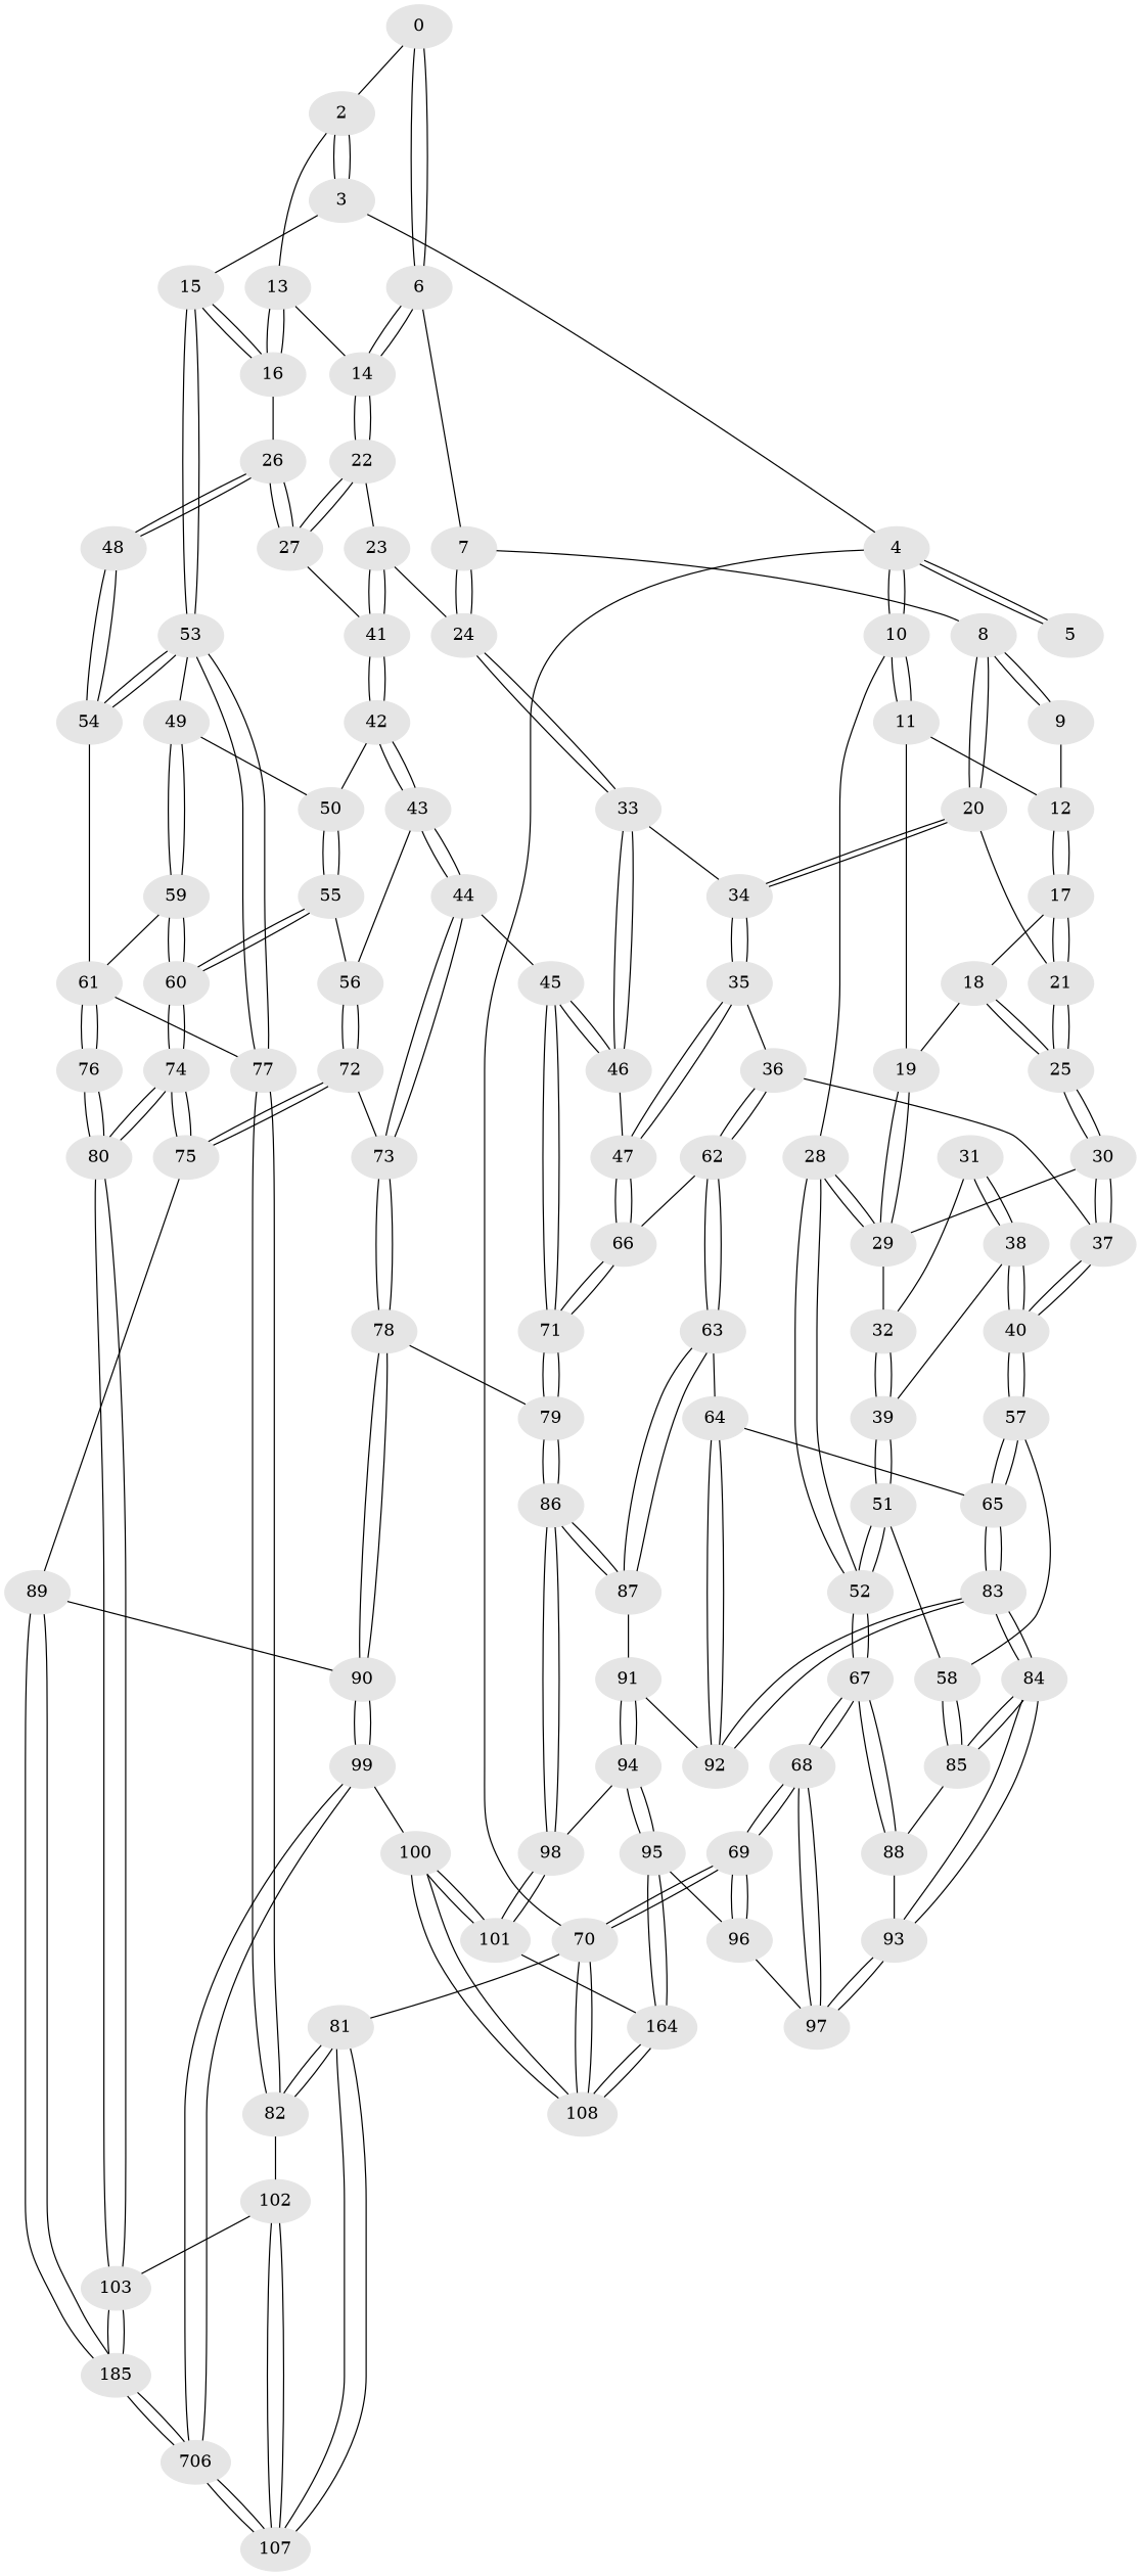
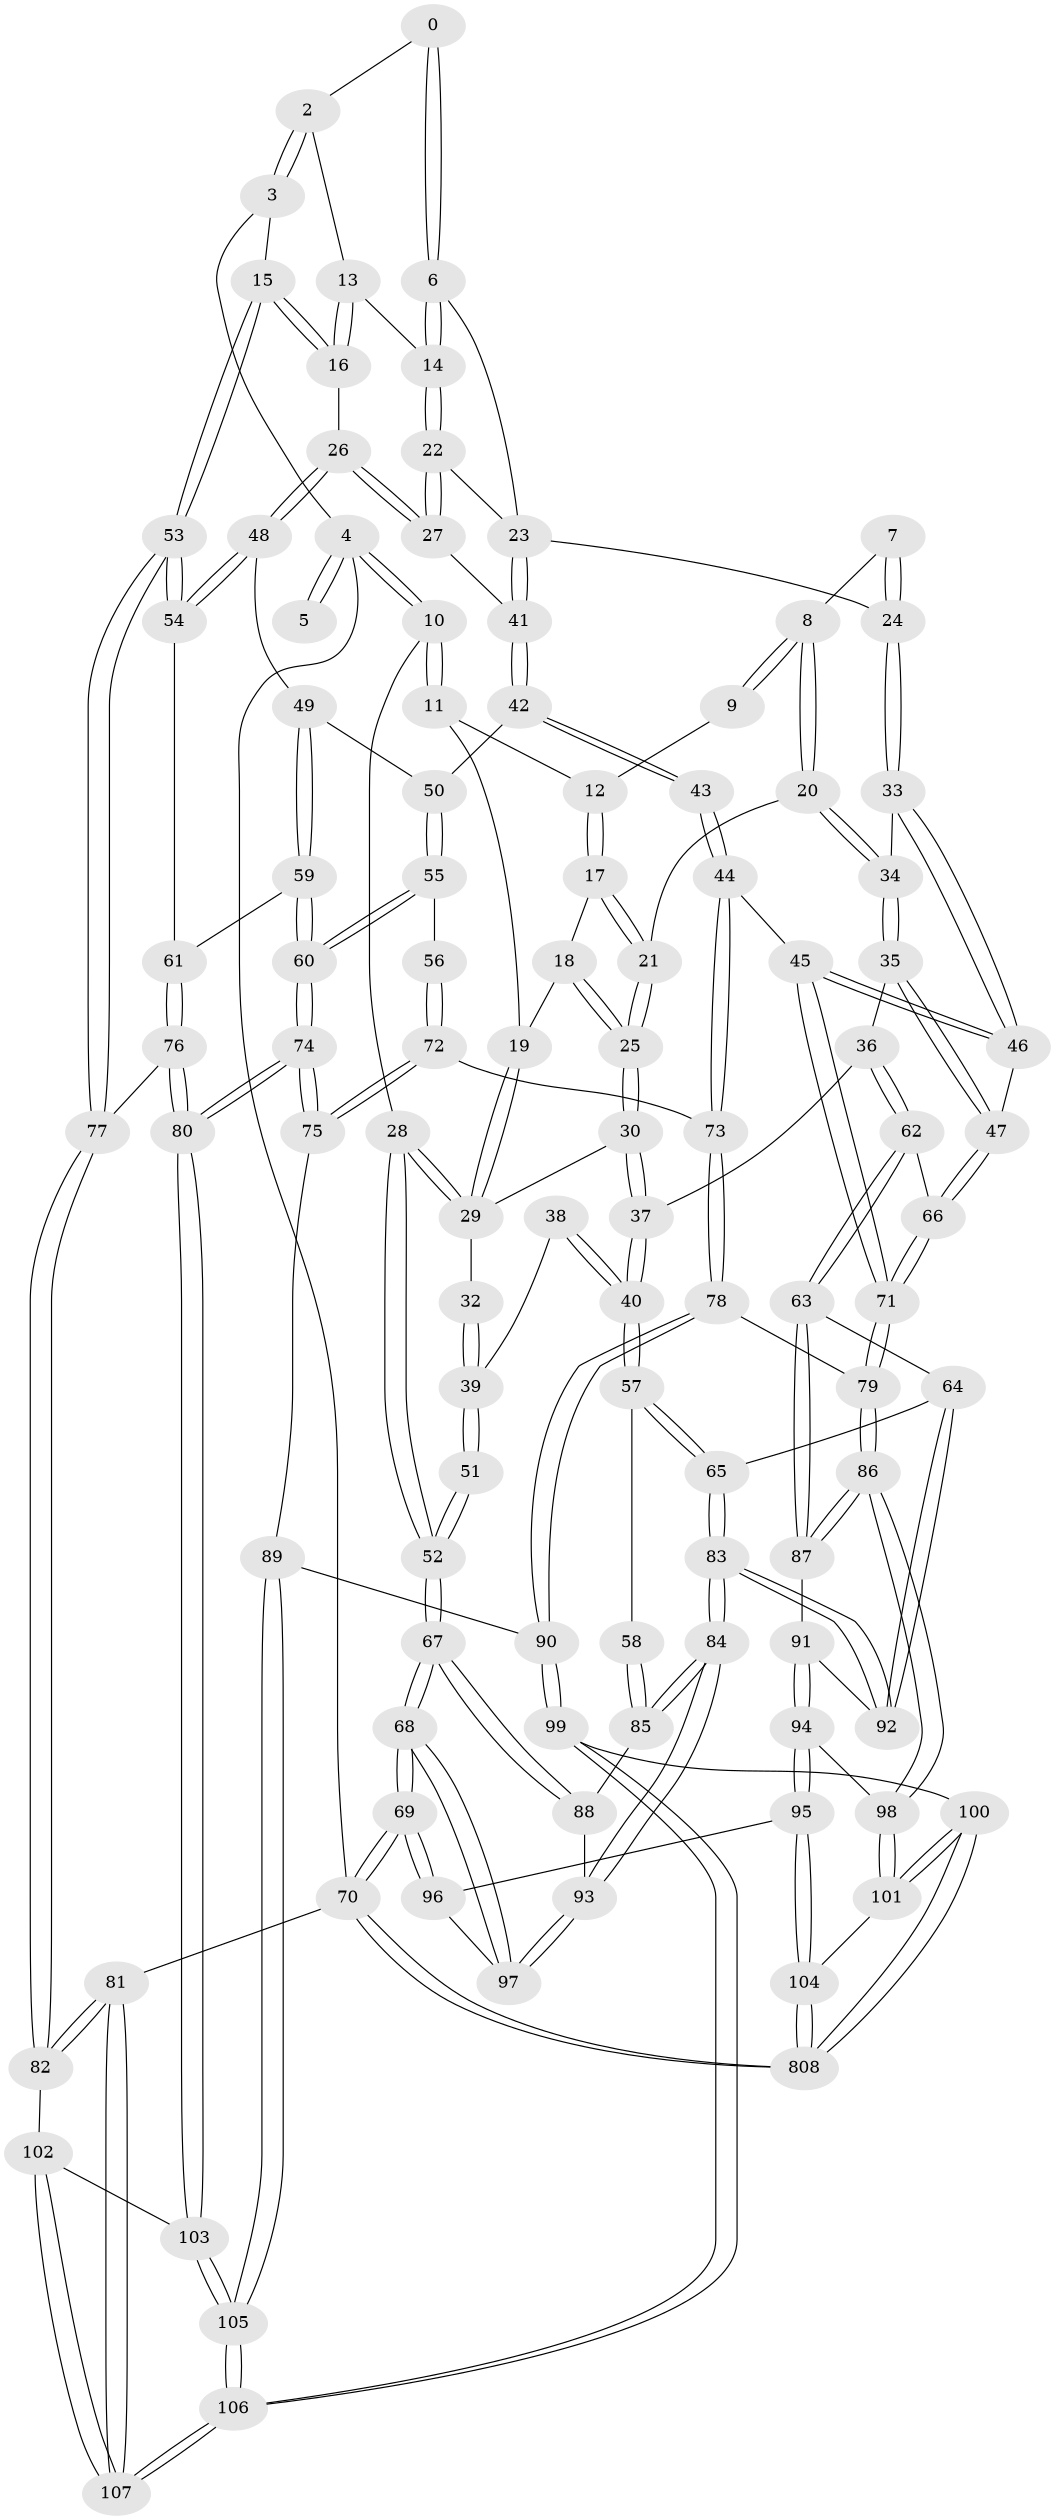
  graph {
    fontname="DejaVu Serif"
    node [color=gray90 fontname="DejaVu Serif" style=filled]
    edge [fontname="DejaVu Serif"]
    n1 [label=0]
    2
    6
    3
    13
    7
    14
    4
    15
    16
    5
    10
    70
    53
    81
    82
    107
    11
    28
-   108
+   108 [label=808]
    9
    12
    8
    24
    22
    20
    33
    21
    34
    17
    19
    29
    52
    18
    26
    23
    27
    54
    77
    48
    25
    30
    32
    35
    41
    42
    46
    37
    49
    67
    39
-   31
    38
    40
    51
    47
    36
    62
    66
    63
    57
    58
    65
    43
    50
    44
    56
    55
    45
    73
    72
    71
    78
    79
    59
    61
    60
    85
    68
    88
    76
    74
    75
    83
    80
    64
    87
    92
    91
    84
    69
    97
    93
    96
    86
    89
    90
    103
-   105 [label=185]
+   105
    102
    99
    98
    101
    94
-   106 [label=706]
+   106
    100
    95
-   104 [label=164]
+   104
    n1 -- 2
    n1 -- 6
    n1 -- 6
    2 -- 3
    2 -- 3
    2 -- 13
-   6 -- 7
+   6 -- 23
    6 -- 14
    6 -- 14
    3 -- 4
    3 -- 15
    13 -- 14
    13 -- 16
    13 -- 16
    7 -- 8
    7 -- 24
    7 -- 24
    14 -- 22
    14 -- 22
    4 -- 5
    4 -- 5
    4 -- 10
    4 -- 10
    4 -- 70
    15 -- 16
    15 -- 16
    15 -- 53
    15 -- 53
    16 -- 26
    10 -- 11
    10 -- 11
    10 -- 28
    70 -- 81
    70 -- 108
    70 -- 108
    53 -- 54
    53 -- 54
    53 -- 77
    53 -- 77
    81 -- 82
    81 -- 82
    81 -- 107
    81 -- 107
    82 -- 102
    11 -- 12
    11 -- 19
    28 -- 29
    28 -- 29
    28 -- 52
    28 -- 52
    9 -- 12
    12 -- 17
    12 -- 17
    8 -- 9
    8 -- 9
    8 -- 20
    8 -- 20
    24 -- 33
    24 -- 33
    22 -- 23
    22 -- 27
    22 -- 27
    20 -- 21
    20 -- 34
    20 -- 34
    33 -- 34
    33 -- 46
    33 -- 46
    21 -- 25
    21 -- 25
    34 -- 35
    34 -- 35
    17 -- 21
    17 -- 21
    17 -- 18
    19 -- 29
    19 -- 29
    29 -- 32
    52 -- 67
    52 -- 67
    18 -- 19
    18 -- 25
    18 -- 25
    26 -- 27
    26 -- 27
    26 -- 48
    26 -- 48
    23 -- 24
    23 -- 41
    23 -- 41
    27 -- 41
    54 -- 61
    77 -- 82
    77 -- 82
    48 -- 54
    48 -- 54
-   53 -- 49
+   48 -- 49
    25 -- 30
    25 -- 30
    30 -- 29
    30 -- 37
    30 -- 37
    32 -- 39
    32 -- 39
    35 -- 47
    35 -- 47
    35 -- 36
    41 -- 42
    41 -- 42
    42 -- 43
    42 -- 43
    42 -- 50
    46 -- 47
    37 -- 40
    37 -- 40
    49 -- 50
    49 -- 59
    49 -- 59
    67 -- 68
    67 -- 68
    67 -- 88
    67 -- 88
    39 -- 51
    39 -- 51
-   31 -- 32
-   31 -- 38
-   31 -- 38
    38 -- 39
    38 -- 40
    38 -- 40
    40 -- 57
    40 -- 57
    51 -- 52
    51 -- 52
-   51 -- 58
    47 -- 66
    47 -- 66
    36 -- 37
    36 -- 62
    36 -- 62
    62 -- 66
    62 -- 63
    62 -- 63
    66 -- 71
    66 -- 71
    63 -- 64
    63 -- 87
    63 -- 87
    57 -- 58
    57 -- 65
    57 -- 65
    58 -- 85
    58 -- 85
    65 -- 83
    65 -- 83
    43 -- 44
    43 -- 44
-   43 -- 56
    50 -- 55
    50 -- 55
    44 -- 45
    44 -- 73
    44 -- 73
    56 -- 72
    56 -- 72
    55 -- 56
    55 -- 60
    55 -- 60
    45 -- 46
    45 -- 46
    45 -- 71
    45 -- 71
    73 -- 78
    73 -- 78
    72 -- 73
    72 -- 75
    72 -- 75
    71 -- 79
    71 -- 79
    78 -- 79
    78 -- 90
    78 -- 90
    79 -- 86
    79 -- 86
    59 -- 61
    59 -- 60
    59 -- 60
    61 -- 76
    61 -- 76
    60 -- 74
    60 -- 74
    85 -- 88
    68 -- 69
    68 -- 69
    68 -- 97
    68 -- 97
    88 -- 93
-   61 -- 77
+   76 -- 77
    76 -- 80
    76 -- 80
    74 -- 75
    74 -- 75
    74 -- 80
    74 -- 80
    75 -- 89
    83 -- 92
    83 -- 92
    83 -- 84
    83 -- 84
    80 -- 103
    80 -- 103
    64 -- 65
    64 -- 92
    64 -- 92
    87 -- 91
    91 -- 92
    91 -- 94
    91 -- 94
    84 -- 85
    84 -- 85
    84 -- 93
    84 -- 93
    69 -- 70
    69 -- 70
    69 -- 96
    69 -- 96
    93 -- 97
    93 -- 97
    96 -- 97
    86 -- 87
    86 -- 87
    86 -- 98
    86 -- 98
    89 -- 90
    89 -- 105
    89 -- 105
    90 -- 99
    90 -- 99
    103 -- 105
    103 -- 105
    105 -- 106
    105 -- 106
    102 -- 107
    102 -- 107
    102 -- 103
    99 -- 106
    99 -- 106
    99 -- 100
    98 -- 101
    98 -- 101
    101 -- 104
    94 -- 98
    94 -- 95
    94 -- 95
    106 -- 107
    106 -- 107
    100 -- 108
    100 -- 108
    100 -- 101
    100 -- 101
    95 -- 96
    95 -- 104
    95 -- 104
    104 -- 108
    104 -- 108
  }
